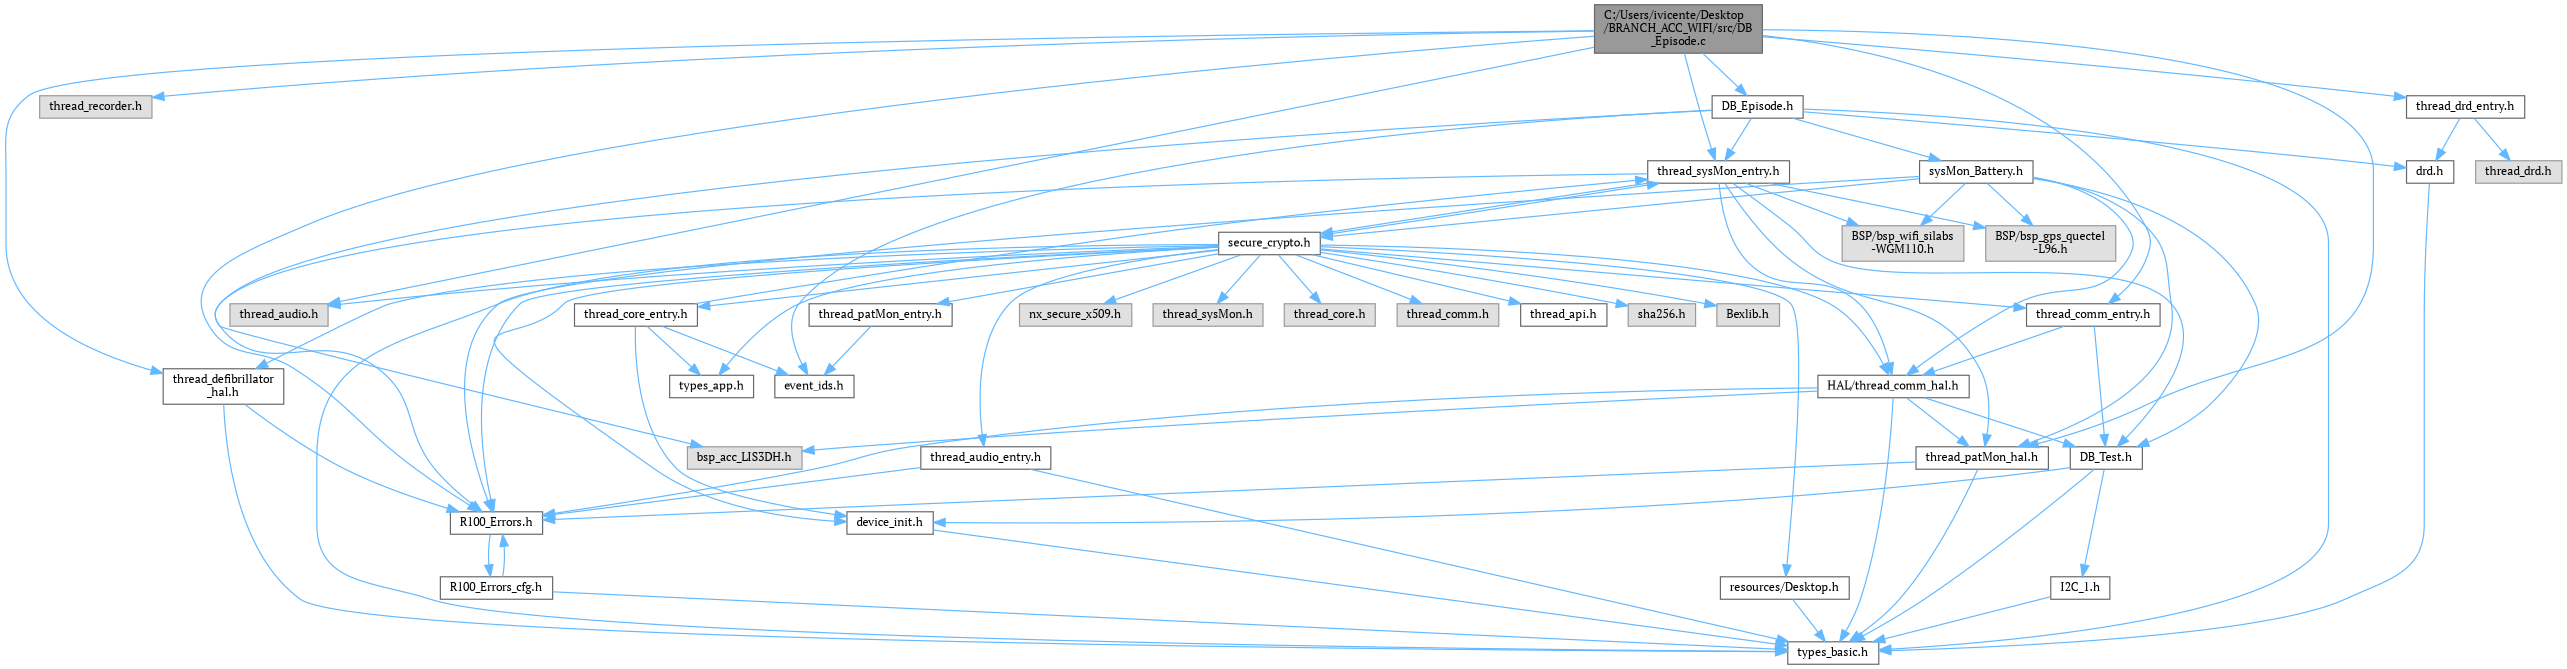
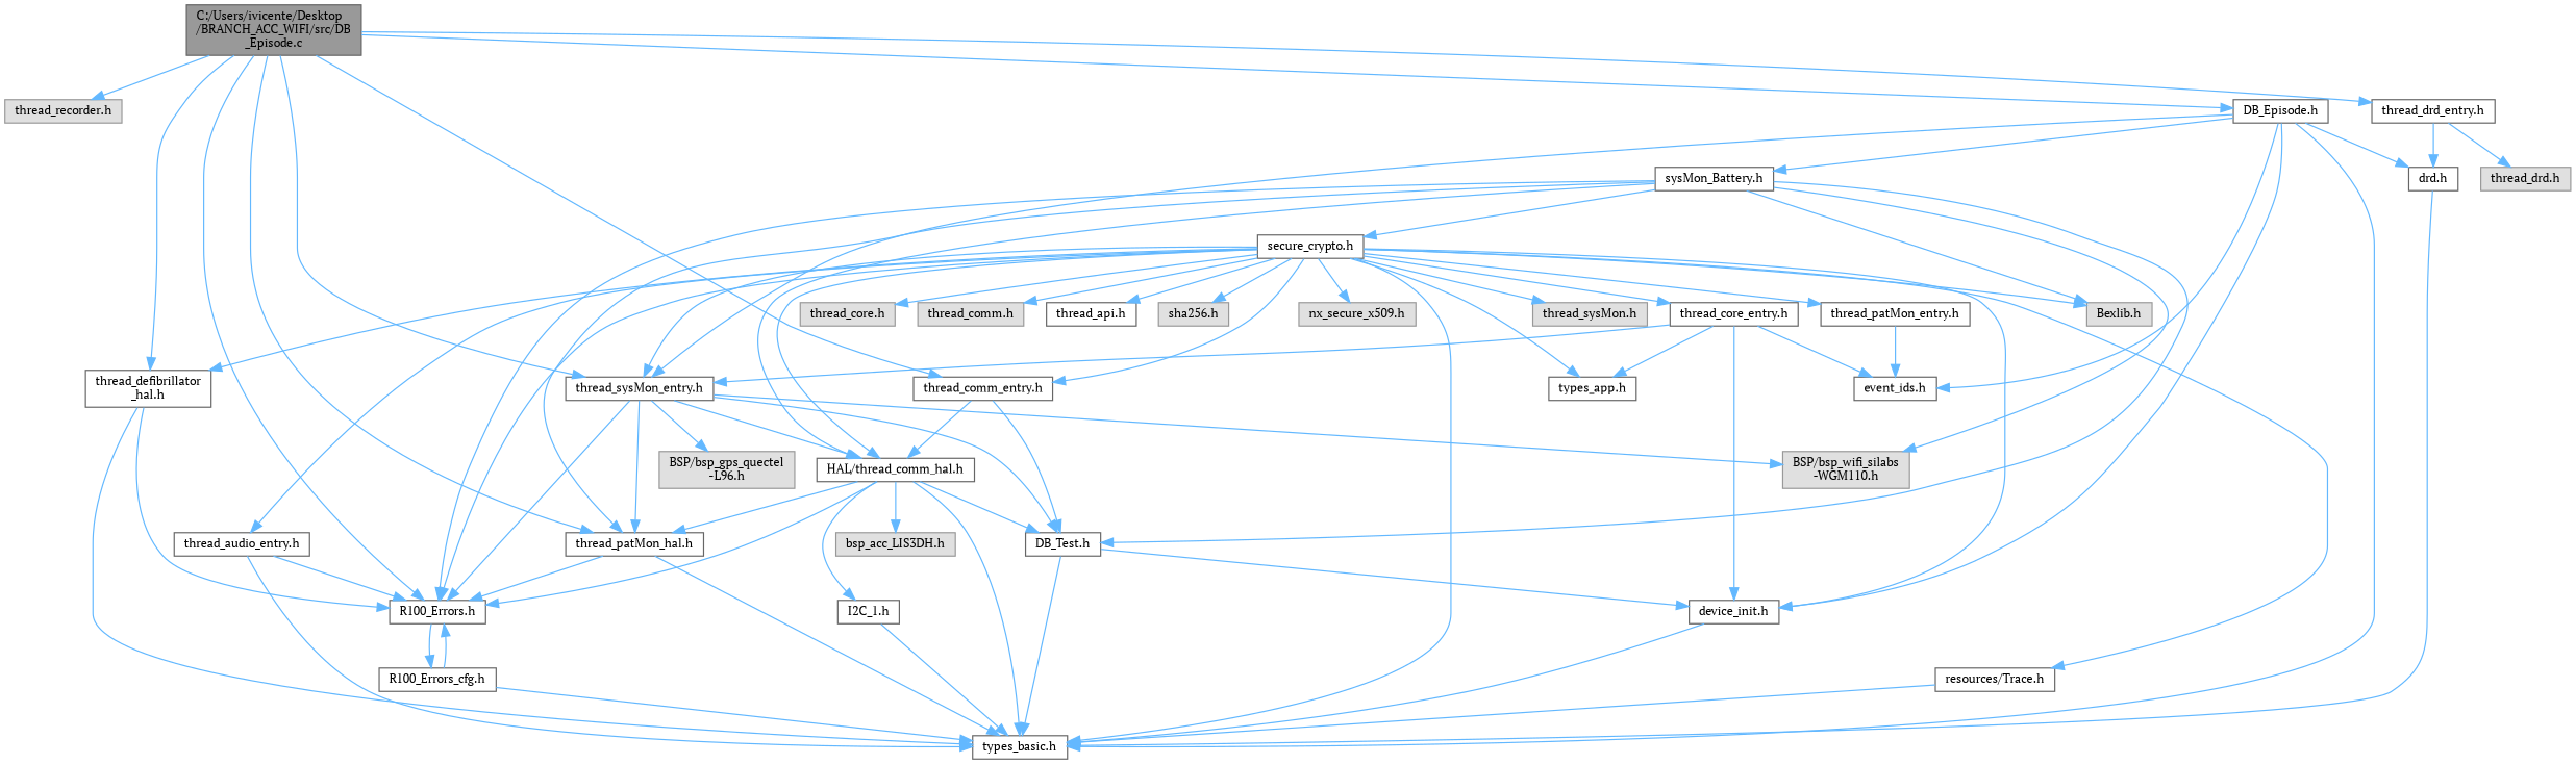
  digraph {
    fontname="PT Serif"
    node [color=grey40 fillcolor=white fontname="PT Serif" fontsize=10 shape=box style=filled]
    edge [color=steelblue1 fontname="PT Serif" fontsize=10 labelfontname=Helvetica labelfontsize=10 style=solid]
    n1 [color=gray40 fillcolor=grey60 fontcolor=black height=0.2 label="C:/Users/ivicente/Desktop\l/BRANCH_ACC_WIFI/src/DB\l_Episode.c" width=0.4]
-   n2 [color=grey60 fillcolor="#E0E0E0" height=0.2 label="thread_audio.h" width=0.4]
    n3 [color=grey60 fillcolor="#E0E0E0" height=0.2 label="thread_recorder.h" width=0.4]
    n4 [height=0.2 label="thread_patMon_hal.h" width=0.4]
    n5 [height=0.2 label="R100_Errors.h" width=0.4]
    n6 [height=0.2 label="thread_defibrillator\l_hal.h" width=0.4]
    n7 [height=0.2 label="DB_Episode.h" width=0.4]
    n8 [height=0.2 label="thread_comm_entry.h" width=0.4]
    n9 [height=0.2 label="thread_sysMon_entry.h" width=0.4]
    n10 [height=0.2 label="thread_drd_entry.h" width=0.4]
    n11 [height=0.2 label="types_basic.h" width=0.4]
    n12 [height=0.2 label="R100_Errors_cfg.h" width=0.4]
    n13 [height=0.2 label="device_init.h" width=0.4]
    n14 [height=0.2 label="drd.h" width=0.4]
    n15 [height=0.2 label="sysMon_Battery.h" width=0.4]
    n16 [height=0.2 label="event_ids.h" width=0.4]
    n17 [height=0.2 label="HAL/thread_comm_hal.h" width=0.4]
    n18 [height=0.2 label="DB_Test.h" width=0.4]
    n19 [height=0.2 label="secure_crypto.h" width=0.4]
    n20 [color=grey60 fillcolor="#E0E0E0" height=0.2 label="BSP/bsp_wifi_silabs\l-WGM110.h" width=0.4]
    n21 [color=grey60 fillcolor="#E0E0E0" height=0.2 label="BSP/bsp_gps_quectel\l-L96.h" width=0.4]
    n22 [color=grey60 fillcolor="#E0E0E0" height=0.2 label="thread_drd.h" width=0.4]
    n23 [height=0.2 label="I2C_1.h" width=0.4]
    n24 [color=grey60 fillcolor="#E0E0E0" height=0.2 label="bsp_acc_LIS3DH.h" width=0.4]
    n25 [color=grey60 fillcolor="#E0E0E0" height=0.2 label="nx_secure_x509.h" width=0.4]
-   n26 [height=0.2 label="resources/Desktop.h" width=0.4]
+   n26 [height=0.2 label="resources/Trace.h" width=0.4]
    n27 [height=0.2 label="types_app.h" width=0.4]
    n28 [height=0.2 label="thread_patMon_entry.h" width=0.4]
    n29 [color=grey60 fillcolor="#E0E0E0" height=0.2 label="thread_sysMon.h" width=0.4]
    n30 [height=0.2 label="thread_audio_entry.h" width=0.4]
    n31 [height=0.2 label="thread_core_entry.h" width=0.4]
    n32 [color=grey60 fillcolor="#E0E0E0" height=0.2 label="thread_core.h" width=0.4]
    n33 [color=grey60 fillcolor="#E0E0E0" height=0.2 label="thread_comm.h" width=0.4]
    n34 [height=0.2 label="thread_api.h" width=0.4]
    n35 [color=grey60 fillcolor="#E0E0E0" height=0.2 label="sha256.h" width=0.4]
    n36 [color=grey60 fillcolor="#E0E0E0" height=0.2 label="Bexlib.h" width=0.4]
-   n1 -> n2
    n1 -> n3
    n1 -> n4
    n1 -> n5
    n1 -> n6
    n1 -> n7
    n1 -> n8
    n1 -> n9
    n1 -> n10
    n4 -> n5
    n4 -> n11
    n5 -> n12
    n6 -> n5
    n6 -> n11
    n7 -> n9
    n7 -> n11
-   n7 -> n24
+   n7 -> n13
    n7 -> n14
    n7 -> n15
    n7 -> n16
    n8 -> n17
    n8 -> n18
    n9 -> n4
    n9 -> n5
    n9 -> n17
    n9 -> n18
-   n9 -> n19
    n9 -> n20
    n9 -> n21
    n10 -> n14
    n10 -> n22
    n12 -> n5
    n12 -> n11
    n13 -> n11
    n14 -> n11
    n15 -> n4
    n15 -> n5
    n15 -> n17
    n15 -> n18
    n15 -> n19
    n15 -> n20
-   n15 -> n21
+   n15 -> n36
    n17 -> n4
    n17 -> n5
    n17 -> n11
    n17 -> n18
-   n18 -> n23
+   n17 -> n23
    n17 -> n24
    n18 -> n11
    n18 -> n13
-   n19 -> n2
    n19 -> n5
    n19 -> n6
    n19 -> n8
    n19 -> n9
    n19 -> n11
    n19 -> n13
    n19 -> n17
    n19 -> n25
    n19 -> n26
    n19 -> n27
    n19 -> n28
    n19 -> n29
    n19 -> n30
    n19 -> n31
    n19 -> n32
    n19 -> n33
    n19 -> n34
    n19 -> n35
    n19 -> n36
    n23 -> n11
    n26 -> n11
    n28 -> n16
    n30 -> n5
    n30 -> n11
    n31 -> n9
    n31 -> n13
    n31 -> n16
    n31 -> n27
  }
